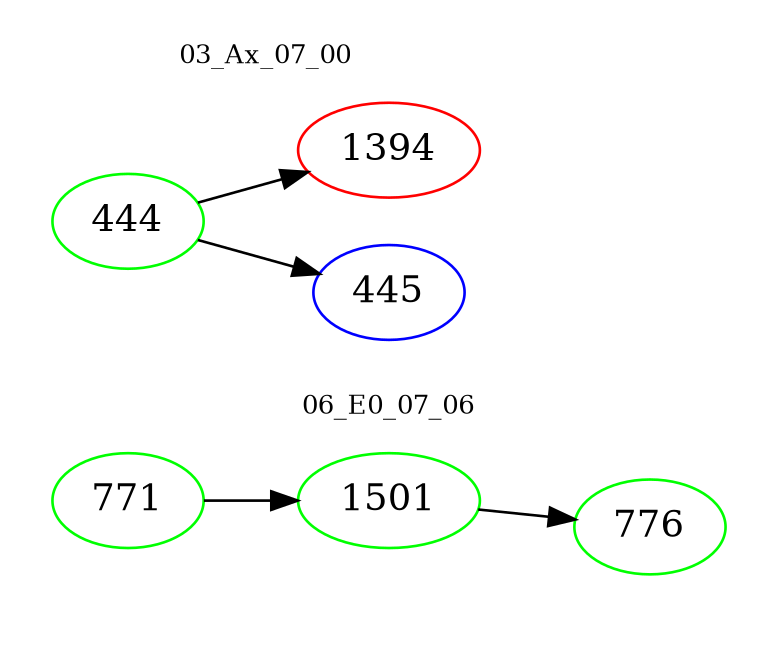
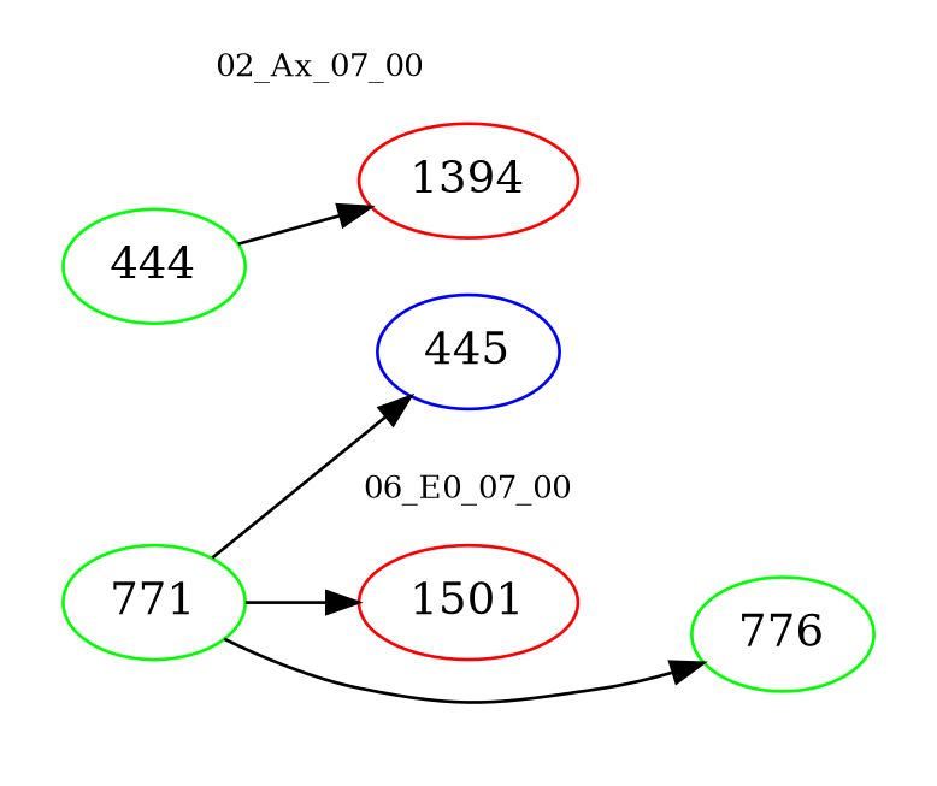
  digraph {
    rankdir=LR
    node [color=green]
    edge [color=black]
    n1 [label=444]
    n2 [color=blue label=445]
    n3 [color=red label=1394]
    n4 [label=771]
    n5 [label=776]
-   n6 [label=1501]
+   n6 [color=red label=1501]
    subgraph cluster_1 {
      color=white
      fontsize=10
-     label="03_Ax_07_00"
+     label="02_Ax_07_00"
      n1
      n2
      n3
    }
    subgraph cluster_2 {
      color=white
      fontsize=10
-     label="06_E0_07_06"
+     label="06_E0_07_00"
      n4
      n5
      n6
    }
-   n1 -> n2
+   n4 -> n2
    n1 -> n3
-   n6 -> n5
+   n4 -> n5
    n4 -> n6
  }
